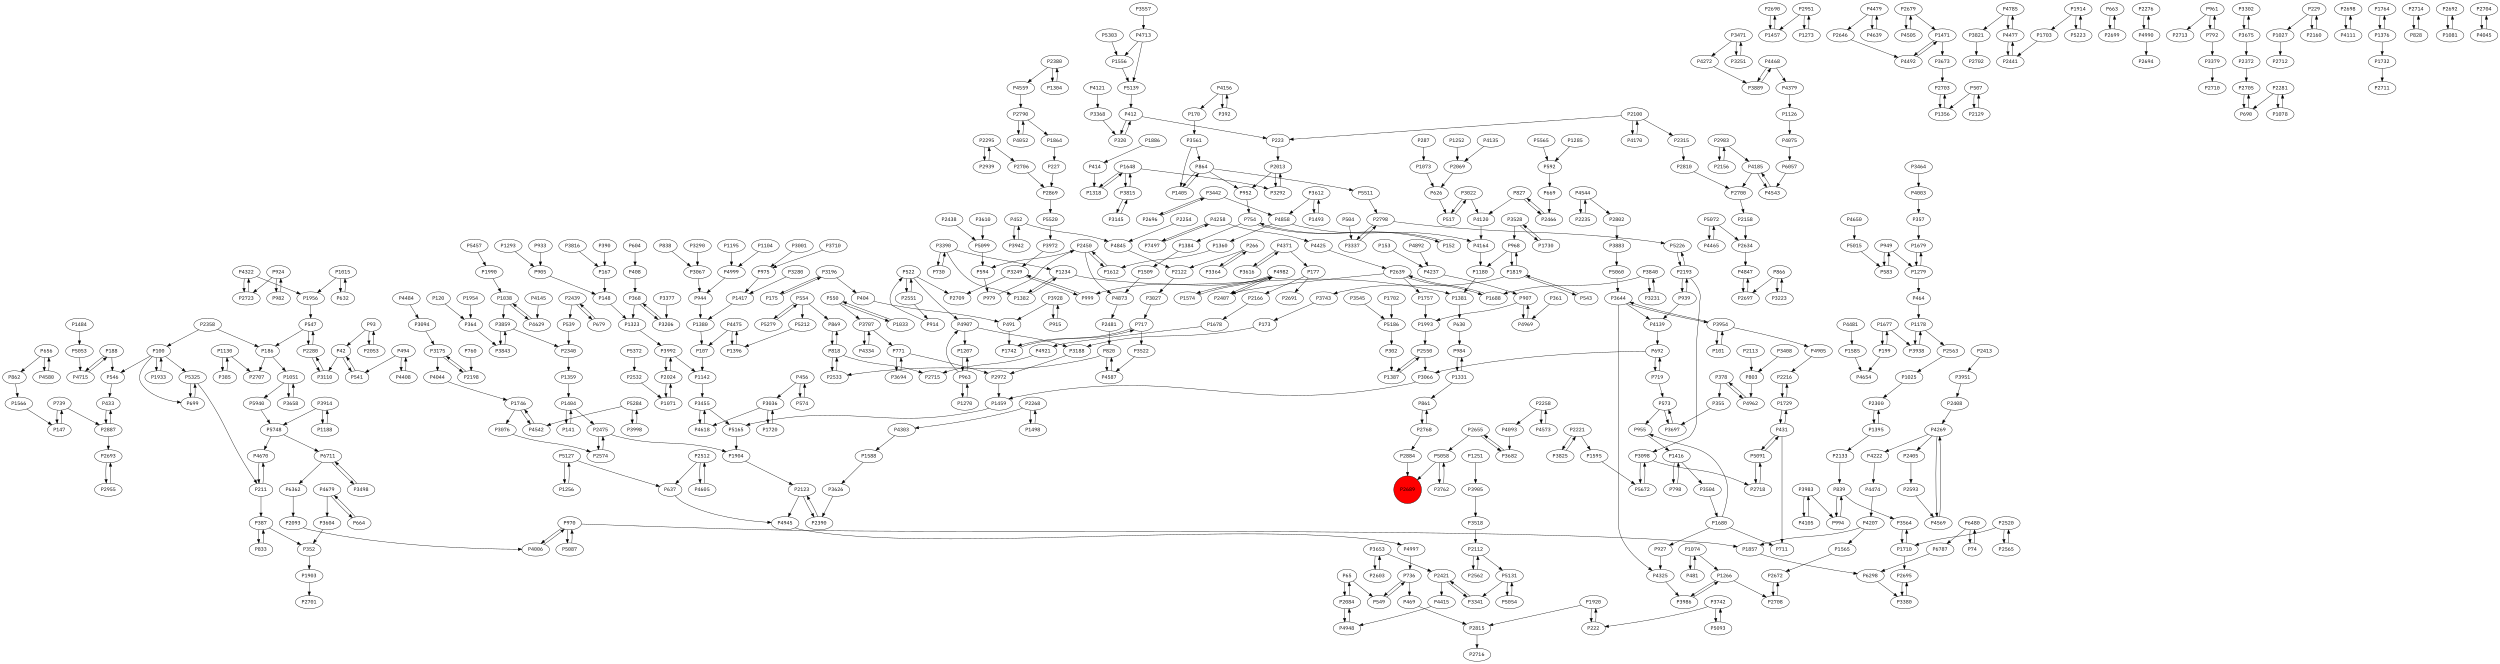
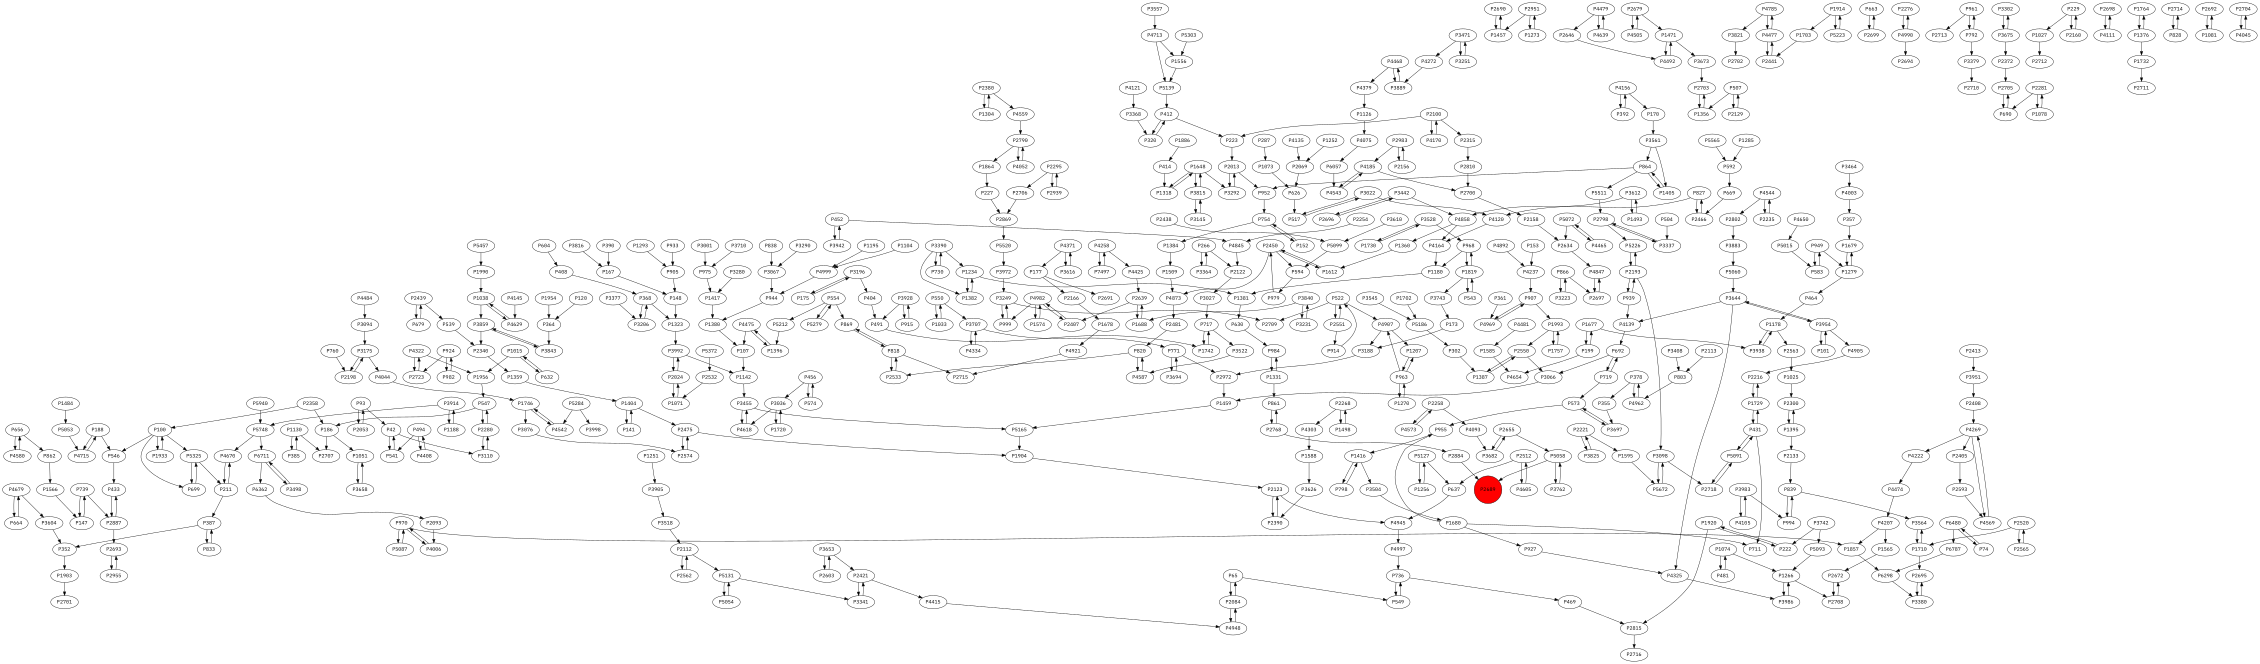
  digraph {
    fontname="IBM Plex Mono"
    node [fontname="IBM Plex Mono"]
    edge [fontname="IBM Plex Mono"]
    P4003
    P357
    P1679
    P1279
    P141
    P1404
    P2475
    P1904
    P2574
    P1256
    P5127
    P637
    P4945
    P3188
    P2972
    P1459
    P5165
    P1074
    P481
    P1266
    P3986
    P2708
    P3905
    P3518
    P2112
    P2562
    P5131
    P5325
    P699
    P211
    P387
    P4670
    P2358
    P100
    P186
    P1933
    P546
    P1051
    P2707
    P433
    P760
    P2198
    P3175
    P4044
    P368
    P1323
    P3206
    P3992
    P2024
    P1142
    P5303
    P1556
    P5139
    P412
    P4962
    P378
    P355
    P3697
    P2802
    P3883
    P5060
    P3644
    P4325
    P3954
    P4139
    P101
    P4905
    P692
    P2696
    P3442
    P4858
    P4164
    P1360
    P3196
    P404
    P175
    P491
    P1742
    P604
    P408
    P2300
    P1395
    P2133
    P839
    P1702
    P5186
    P302
    P1387
    P573
    P955
    P982
    P924
    P2723
    P4322
    P1071
    P3455
    P4997
    P2450
    P4873
    P1612
    P594
    P2481
    P979
    P820
    P1819
    P3743
    P968
    P543
    P173
    P1180
    P504
    P3337
    P2798
    P5226
    P3707
    P771
    P4334
    P3694
    P554
    P5279
    P869
    P5212
    P818
    P1396
    P2690
    P1457
    P939
    P2193
    P3098
    P2718
    P5672
    P352
    P833
    P1903
    P2701
    P2703
    P1356
    P717
    P3821
    P2702
    P4408
    P494
    P541
    P42
    P167
    P148
    P2123
    P2390
    P464
    P2655
    P3682
    P5058
    P3762
    P2689 [fillcolor=red shape=circle style=filled]
    P2693
    P2955
    P4982
    P999
    P1574
    P2407
    P3249
    P2709
    P3067
    P944
    P1380
    P107
    P3110
    P2280
    P2672
    P2603
    P3653
    P2421
    P3341
    P4415
    P4105
    P3983
    P994
    P65
    P2084
    P549
    P4948
    P736
    P2216
    P5284
    P4542
    P3998
    P1746
    P3076
    P4121
    P3368
    P320
    P663
    P2699
    P1234
    P1381
    P1382
    P630
    P984
    P970
    P1857
    P5087
    P4006
    P6298
    P3380
    P2700
    P2158
    P2634
    P4847
    P5054
    P4999
    P2869
    P5520
    P3972
    P4379
    P1126
    P4075
    P6057
    P2533
    P2715
    P2276
    P4990
    P2694
    P905
    P2258
    P4093
    P4573
    P469
    P2815
    P4544
    P2235
    P223
    P2013
    P4222
    P4474
    P4207
    P1565
    P2254
    P4845
    P2122
    P3027
    P2679
    P4505
    P1471
    P3673
    P4492
    P961
    P2713
    P792
    P3379
    P3302
    P3675
    P2372
    P2705
    P2512
    P4605
    P2295
    P2939
    P2706
    P1993
    P1757
    P2550
    P3066
    P754
    P1384
    P152
    P1509
    P3464
    P656
    P862
    P4580
    P1566
    P147
    P1416
    P798
    P3504
    P1680
    P2439
    P539
    P679
    P2340
    P1359
    P3616
    P4371
    P177
    P2166
    P2691
    P1678
    P4921
    P4785
    P4477
    P2441
    P626
    P517
    P3022
    P4120
    P431
    P1729
    P711
    P5091
    P690
    P452
    P3942
    P1251
    P3564
    P1710
    P2695
    P739
    P2887
    P547
    P1914
    P1703
    P5223
    P827
    P2466
    P199
    P1677
    P4654
    P3938
    P1178
    P4713
    P927
    P414
    P1318
    P1648
    P3292
    P3815
    P5748
    P6711
    P6362
    P3498
    P1886
    P3914
    P1188
    P1493
    P3612
    P3951
    P2408
    P4269
    P4569
    P2405
    P719
    P364
    P3843
    P3859
    P74
    P6480
    P6787
    P914
    P522
    P2551
    P4907
    P1207
    P2093
    P952
    P1331
    P861
    P2768
    P4052
    P2790
    P1864
    P227
    P229
    P1027
    P2160
    P2712
    P864
    P5511
    P1405
    P4237
    P907
    P4969
    P2698
    P4111
    P4618
    P2710
    P2593
    P4303
    P1588
    P3626
    P3001
    P975
    P1417
    P915
    P3928
    P2884
    P3094
    P2563
    P1025
    P1956
    P592
    P669
    P7497
    P4258
    P4425
    P2639
    P2565
    P2520
    P1764
    P1376
    P1732
    P2711
    P2268
    P1498
    P2716
    P3742
    P5093
    P222
    P1920
    P949
    P583
    P4587
    P4475
    P3145
    P3889
    P4468
    P550
    P1033
    P3251
    P3471
    P4272
    P574
    P456
    P3036
    P1720
    P3658
    P5940
    P866
    P2697
    P3223
    P5372
    P2532
    P4170
    P2100
    P2315
    P2810
    P4715
    P188
    P3528
    P1730
    P3522
    P2380
    P1304
    P4559
    P2069
    P1688
    P1195
    P4145
    P4629
    P1038
    P2156
    P2983
    P4185
    P4543
    P963
    P1252
    P2413
    P2113
    P803
    n459 [label=P170]
    P3561
    P730
    P3390
    P1130
    P385
    P5015
    P4679
    P664
    P3604
    P392
    P4156
    P5072
    P4465
    P1484
    P5053
    P2951
    P1273
    P3710
    P1270
    P2438
    P5099
    P3816
    P93
    P2053
    P4892
    P266
    P3364
    P2646
    P3408
    P2714
    P828
    P390
    P2692
    P1081
    P838
    P2704
    P4045
    P287
    P1073
    P3840
    P3231
    P4479
    P4639
    P1990
    P3545
    P2281
    P1078
    P1015
    P632
    P3290
    P507
    P2129
    P1595
    P3557
    P4484
    P361
    P1293
    P153
    P3377
    P5457
    P2221
    P3825
    P3610
    P120
    P1285
    P5565
    P1104
    P1585
    P1954
    P4135
    P3280
    P933
    P4481
    P4650
    P4003 -> P357
    P357 -> P1679
    P1679 -> P1279
    P1279 -> P1679
    P1279 -> P464
    P141 -> P1404
    P1404 -> P141
    P1404 -> P2475
    P2475 -> P1904
    P2475 -> P2574
    P1904 -> P2123
    P2574 -> P2475
    P1256 -> P5127
    P5127 -> P1256
    P5127 -> P637
    P637 -> P4945
    P4945 -> P4997
    P3188 -> P2972
    P2972 -> P1459
    P1459 -> P5165
    P5165 -> P1904
    P1074 -> P481
    P1074 -> P1266
    P481 -> P1074
    P1266 -> P3986
    P1266 -> P2708
    P3986 -> P1266
    P2708 -> P2672
    P3905 -> P3518
    P3518 -> P2112
    P2112 -> P2562
    P2112 -> P5131
    P2562 -> P2112
    P5131 -> P3341
    P5131 -> P5054
    P5325 -> P699
    P5325 -> P211
    P699 -> P5325
    P211 -> P387
    P211 -> P4670
    P387 -> P352
    P387 -> P833
    P4670 -> P211
    P2358 -> P100
    P2358 -> P186
    P100 -> P5325
    P100 -> P699
    P100 -> P1933
    P100 -> P546
    P186 -> P1051
    P186 -> P2707
    P1933 -> P100
    P546 -> P433
    P1051 -> P3658
-   P1051 -> P5940
    P433 -> P2887
    P760 -> P2198
    P2198 -> P3175
    P3175 -> P2198
    P3175 -> P4044
    P4044 -> P1746
    P368 -> P1323
    P368 -> P3206
    P1323 -> P3992
    P3206 -> P368
    P3992 -> P2024
    P3992 -> P1142
    P2024 -> P3992
    P2024 -> P1071
    P1142 -> P3455
    P5303 -> P1556
    P1556 -> P5139
    P5139 -> P412
    P412 -> P320
    P412 -> P223
    P4962 -> P378
    P378 -> P4962
    P378 -> P355
    P355 -> P3697
    P3697 -> P573
    P2802 -> P3883
    P3883 -> P5060
    P5060 -> P3644
    P3644 -> P4325
    P3644 -> P3954
    P3644 -> P4139
    P4325 -> P3986
    P3954 -> P3644
    P3954 -> P101
    P3954 -> P4905
    P4139 -> P692
    P101 -> P3954
    P4905 -> P2216
    P692 -> P3066
    P692 -> P719
    P2696 -> P3442
    P3442 -> P2696
    P3442 -> P4858
    P4858 -> P4164
    P4858 -> P1360
    P4164 -> P1180
    P1360 -> P1612
    P3196 -> P404
    P3196 -> P175
    P404 -> P491
    P175 -> P3196
    P491 -> P1742
    P1742 -> P717
    P604 -> P408
    P408 -> P368
    P2300 -> P1395
    P1395 -> P2300
    P1395 -> P2133
    P2133 -> P839
    P839 -> P994
    P839 -> P3564
    P1702 -> P5186
    P5186 -> P302
    P302 -> P1387
    P1387 -> P2550
    P573 -> P3697
    P573 -> P955
    P955 -> P1416
    P982 -> P924
    P924 -> P982
    P924 -> P2723
    P2723 -> P4322
    P4322 -> P2723
    P4322 -> P1956
    P1071 -> P2024
    P3455 -> P5165
    P3455 -> P4618
    P4997 -> P736
    P2450 -> P4873
    P2450 -> P1612
    P2450 -> P594
    P4873 -> P2481
    P1612 -> P2450
    P594 -> P979
    P2481 -> P820
    P979 -> P2450
    P820 -> P2533
    P820 -> P4587
    P1819 -> P3743
    P1819 -> P968
    P1819 -> P543
    P3743 -> P173
    P968 -> P1819
    P968 -> P1180
    P543 -> P1819
    P173 -> P3188
    P1180 -> P1381
    P504 -> P3337
    P3337 -> P2798
    P2798 -> P3337
    P2798 -> P5226
    P5226 -> P2193
    P3707 -> P771
    P3707 -> P4334
    P771 -> P2972
    P771 -> P3694
    P4334 -> P3707
    P3694 -> P771
    P554 -> P5279
    P554 -> P869
    P554 -> P5212
    P5279 -> P554
    P869 -> P818
    P5212 -> P1396
    P818 -> P869
    P818 -> P2533
    P818 -> P2715
    P1396 -> P4475
    P2690 -> P1457
    P1457 -> P2690
    P939 -> P4139
    P939 -> P2193
    P2193 -> P5226
    P2193 -> P939
    P2193 -> P3098
    P3098 -> P2718
    P3098 -> P5672
    P2718 -> P5091
    P5672 -> P3098
    P352 -> P1903
    P833 -> P387
    P1903 -> P2701
    P2703 -> P1356
    P1356 -> P2703
    P717 -> P1742
    P717 -> P3522
    P3821 -> P2702
    P4408 -> P494
    P494 -> P4408
    P494 -> P541
    P541 -> P42
    P42 -> P541
    P42 -> P3110
    P167 -> P148
    P148 -> P1323
    P2123 -> P4945
    P2123 -> P2390
    P2390 -> P2123
    P464 -> P1178
    P2655 -> P3682
    P2655 -> P5058
    P3682 -> P2655
    P5058 -> P3762
    P5058 -> P2689
    P3762 -> P5058
    P2693 -> P2955
    P2955 -> P2693
    P4982 -> P999
    P4982 -> P1574
    P4982 -> P2407
    P999 -> P3249
    P1574 -> P4982
    P2407 -> P4982
    P3249 -> P999
    P3249 -> P2709
    P3067 -> P944
    P944 -> P1380
    P1380 -> P107
    P107 -> P1142
    P3110 -> P2280
    P2280 -> P3110
    P2280 -> P547
    P2672 -> P2708
    P2603 -> P3653
    P3653 -> P2603
    P3653 -> P2421
    P2421 -> P3341
    P2421 -> P4415
    P3341 -> P2421
    P4415 -> P4948
    P4105 -> P3983
    P3983 -> P4105
    P3983 -> P994
    P994 -> P839
    P65 -> P2084
    P65 -> P549
    P2084 -> P65
    P2084 -> P4948
    P549 -> P736
    P4948 -> P2084
    P736 -> P549
    P736 -> P469
    P2216 -> P1729
    P5284 -> P4542
    P5284 -> P3998
    P4542 -> P1746
-   P3998 -> P5284
    P1746 -> P4542
    P1746 -> P3076
    P3076 -> P2574
    P4121 -> P3368
    P3368 -> P320
    P320 -> P412
    P663 -> P2699
    P2699 -> P663
    P1234 -> P1381
    P1234 -> P1382
    P1381 -> P630
    P1382 -> P1234
    P630 -> P984
    P984 -> P1331
    P970 -> P1857
    P970 -> P5087
    P970 -> P4006
    P1857 -> P6298
    P5087 -> P970
    P4006 -> P970
    P6298 -> P3380
    P3380 -> P2695
    P2700 -> P2158
    P2158 -> P2634
    P2634 -> P4847
    P4847 -> P2697
    P5054 -> P5131
    P4999 -> P944
    P2869 -> P5520
    P5520 -> P3972
    P3972 -> P3249
    P4379 -> P1126
    P1126 -> P4075
    P4075 -> P6057
    P6057 -> P4543
    P2533 -> P818
    P2276 -> P4990
    P4990 -> P2276
    P4990 -> P2694
    P905 -> P148
    P2258 -> P4093
    P2258 -> P4573
    P4093 -> P3682
    P4573 -> P2258
    P469 -> P2815
    P2815 -> P2716
    P4544 -> P2802
    P4544 -> P2235
    P2235 -> P4544
    P223 -> P2013
    P2013 -> P3292
    P2013 -> P952
    P4222 -> P4474
    P4474 -> P4207
    P4207 -> P1857
    P4207 -> P1565
    P1565 -> P2672
    P2254 -> P4845
    P4845 -> P2122
    P2122 -> P3027
    P3027 -> P717
    P2679 -> P4505
    P2679 -> P1471
    P4505 -> P2679
    P1471 -> P3673
    P1471 -> P4492
    P3673 -> P2703
    P4492 -> P1471
    P961 -> P2713
    P961 -> P792
    P792 -> P961
    P792 -> P3379
    P3379 -> P2710
    P3302 -> P3675
    P3675 -> P3302
    P3675 -> P2372
    P2372 -> P2705
    P2705 -> P690
    P2512 -> P637
    P2512 -> P4605
    P4605 -> P2512
    P2295 -> P2939
    P2295 -> P2706
    P2939 -> P2295
    P2706 -> P2869
-   P2639 -> P1757
+   P1993 -> P1757
    P1993 -> P2550
    P1757 -> P1993
    P2550 -> P1387
    P2550 -> P3066
    P3066 -> P1459
    P754 -> P1384
    P754 -> P152
    P1384 -> P1509
    P152 -> P754
    P1509 -> P4873
    P3464 -> P4003
    P656 -> P862
    P656 -> P4580
    P862 -> P1566
    P4580 -> P656
    P1566 -> P147
    P147 -> P739
    P1416 -> P798
    P1416 -> P3504
    P798 -> P1416
    P3504 -> P1680
    P1680 -> P955
    P1680 -> P711
    P1680 -> P927
    P2439 -> P539
    P2439 -> P679
    P539 -> P2340
    P679 -> P2439
    P2340 -> P1359
    P1359 -> P1404
    P3616 -> P4371
    P4371 -> P3616
    P4371 -> P177
    P177 -> P2166
    P177 -> P2691
    P2166 -> P1678
    P1678 -> P4921
    P4921 -> P2715
    P4785 -> P3821
    P4785 -> P4477
    P4477 -> P4785
    P4477 -> P2441
    P2441 -> P4477
    P626 -> P517
    P517 -> P3022
    P3022 -> P517
    P3022 -> P4120
    P4120 -> P4164
    P431 -> P1729
    P431 -> P711
    P431 -> P5091
    P1729 -> P2216
    P1729 -> P431
    P5091 -> P2718
    P5091 -> P431
    P690 -> P2705
    P452 -> P4845
    P452 -> P3942
    P3942 -> P452
    P1251 -> P3905
    P3564 -> P1710
    P1710 -> P3564
    P1710 -> P2695
    P2695 -> P3380
    P739 -> P147
    P739 -> P2887
    P2887 -> P433
    P2887 -> P2693
    P547 -> P186
    P547 -> P2280
    P1914 -> P1703
    P1914 -> P5223
    P1703 -> P2441
    P5223 -> P1914
    P827 -> P4120
    P827 -> P2466
    P2466 -> P827
    P199 -> P1677
    P199 -> P4654
    P1677 -> P199
    P1677 -> P3938
    P3938 -> P1178
    P1178 -> P3938
    P1178 -> P2563
    P4713 -> P1556
    P4713 -> P5139
    P927 -> P4325
    P414 -> P1318
    P1318 -> P1648
    P1648 -> P1318
    P1648 -> P3292
    P1648 -> P3815
    P3292 -> P2013
    P3815 -> P1648
    P3815 -> P3145
    P5748 -> P4670
    P5748 -> P6711
    P6711 -> P6362
    P6711 -> P3498
    P6362 -> P2093
    P3498 -> P6711
    P1886 -> P414
    P3914 -> P5748
    P3914 -> P1188
    P1188 -> P3914
    P1493 -> P3612
    P3612 -> P4858
    P3612 -> P1493
    P3951 -> P2408
    P2408 -> P4269
    P4269 -> P4222
    P4269 -> P4569
    P4269 -> P2405
    P4569 -> P4269
    P2405 -> P2593
    P719 -> P692
    P719 -> P573
    P364 -> P3843
    P3843 -> P3859
    P3859 -> P2340
    P3859 -> P3843
    P74 -> P6480
    P6480 -> P74
    P6480 -> P6787
    P6787 -> P6298
    P914 -> P522
    P522 -> P2709
    P522 -> P2551
    P522 -> P4907
    P2551 -> P914
    P2551 -> P522
    P4907 -> P3188
    P4907 -> P1207
    P1207 -> P963
    P2093 -> P4006
    P952 -> P754
    P1331 -> P984
    P1331 -> P861
    P861 -> P2768
    P2768 -> P861
    P2768 -> P2884
    P4052 -> P2790
    P2790 -> P4052
    P2790 -> P1864
    P1864 -> P227
    P227 -> P2869
    P229 -> P1027
    P229 -> P2160
    P1027 -> P2712
    P2160 -> P229
    P864 -> P952
    P864 -> P5511
    P864 -> P1405
    P5511 -> P2798
    P1405 -> P864
    P4237 -> P907
    P907 -> P1993
    P907 -> P4969
    P4969 -> P907
    P2698 -> P4111
    P4111 -> P2698
    P4618 -> P3455
    P2593 -> P4569
    P4303 -> P1588
    P1588 -> P3626
    P3626 -> P2390
    P3001 -> P975
    P975 -> P1417
    P1417 -> P1380
    P915 -> P3928
    P3928 -> P491
    P3928 -> P915
    P2884 -> P2689
    P3094 -> P3175
    P2563 -> P1025
    P1025 -> P2300
    P1956 -> P547
    P592 -> P669
    P669 -> P2466
    P7497 -> P4258
    P4258 -> P7497
    P4258 -> P4425
    P4425 -> P2639
    P2639 -> P2407
    P2639 -> P1688
    P2565 -> P2520
    P2520 -> P1710
    P2520 -> P2565
    P1764 -> P1376
    P1376 -> P1764
    P1376 -> P1732
    P1732 -> P2711
    P2268 -> P4303
    P2268 -> P1498
    P1498 -> P2268
    P3742 -> P5093
    P3742 -> P222
-   P5093 -> P3742
+   P5093 -> P1266
    P222 -> P1920
    P1920 -> P2815
    P1920 -> P222
    P949 -> P1279
    P949 -> P583
    P583 -> P949
    P4587 -> P820
    P4475 -> P1396
    P4475 -> P107
    P3145 -> P3815
    P3889 -> P4468
    P4468 -> P4379
    P4468 -> P3889
    P550 -> P3707
    P550 -> P1033
    P1033 -> P550
    P3251 -> P3471
    P3471 -> P3251
    P3471 -> P4272
    P4272 -> P3889
    P574 -> P456
    P456 -> P574
    P456 -> P3036
    P3036 -> P4618
    P3036 -> P1720
    P1720 -> P3036
    P3658 -> P1051
    P5940 -> P5748
    P866 -> P2697
    P866 -> P3223
    P2697 -> P4847
    P3223 -> P866
    P5372 -> P2532
    P2532 -> P1071
    P4170 -> P2100
    P2100 -> P223
    P2100 -> P4170
    P2100 -> P2315
    P2315 -> P2810
    P2810 -> P2700
    P4715 -> P188
    P188 -> P546
    P188 -> P4715
    P3528 -> P968
    P3528 -> P1730
    P1730 -> P3528
    P3522 -> P4587
    P2380 -> P1304
    P2380 -> P4559
    P1304 -> P2380
    P4559 -> P2790
    P2069 -> P626
    P1688 -> P2639
    P1195 -> P4999
    P4145 -> P4629
    P4629 -> P1038
    P1038 -> P3859
    P1038 -> P4629
    P2156 -> P2983
    P2983 -> P2156
    P2983 -> P4185
    P4185 -> P2700
    P4185 -> P4543
    P4543 -> P4185
    P963 -> P4907
    P963 -> P1207
    P963 -> P1270
    P1252 -> P2069
    P2413 -> P3951
    P2113 -> P803
    P803 -> P4962
    n459 -> P3561
    P3561 -> P864
    P3561 -> P1405
    P730 -> P3390
    P3390 -> P1234
    P3390 -> P1382
    P3390 -> P730
    P1130 -> P2707
    P1130 -> P385
    P385 -> P1130
    P5015 -> P583
    P4679 -> P664
    P4679 -> P3604
    P664 -> P4679
    P3604 -> P352
    P392 -> P4156
    P4156 -> n459
    P4156 -> P392
    P5072 -> P2634
    P5072 -> P4465
    P4465 -> P5072
    P1484 -> P5053
    P5053 -> P4715
    P2951 -> P1457
    P2951 -> P1273
    P1273 -> P2951
    P3710 -> P975
    P1270 -> P963
    P2438 -> P5099
    P5099 -> P594
    P3816 -> P167
    P93 -> P42
    P93 -> P2053
    P2053 -> P93
    P4892 -> P4237
    P266 -> P2122
    P266 -> P3364
    P3364 -> P266
    P2646 -> P4492
    P3408 -> P803
    P2714 -> P828
    P828 -> P2714
    P390 -> P167
    P2692 -> P1081
    P1081 -> P2692
    P838 -> P3067
    P2704 -> P4045
    P4045 -> P2704
    P287 -> P1073
    P1073 -> P626
    P3840 -> P1688
    P3840 -> P3231
    P3231 -> P3840
    P4479 -> P2646
    P4479 -> P4639
    P4639 -> P4479
    P1990 -> P1038
    P3545 -> P5186
    P2281 -> P690
    P2281 -> P1078
    P1078 -> P2281
    P1015 -> P1956
    P1015 -> P632
    P632 -> P1015
    P3290 -> P3067
    P507 -> P1356
    P507 -> P2129
    P2129 -> P507
    P1595 -> P5672
    P3557 -> P4713
    P4484 -> P3094
    P361 -> P4969
    P1293 -> P905
    P153 -> P4237
    P3377 -> P3206
    P5457 -> P1990
    P2221 -> P1595
    P2221 -> P3825
    P3825 -> P2221
    P3610 -> P5099
    P120 -> P364
    P1285 -> P592
    P5565 -> P592
    P1104 -> P4999
    P1585 -> P4654
    P1954 -> P364
    P4135 -> P2069
    P3280 -> P1417
    P933 -> P905
    P4481 -> P1585
    P4650 -> P5015
  }
